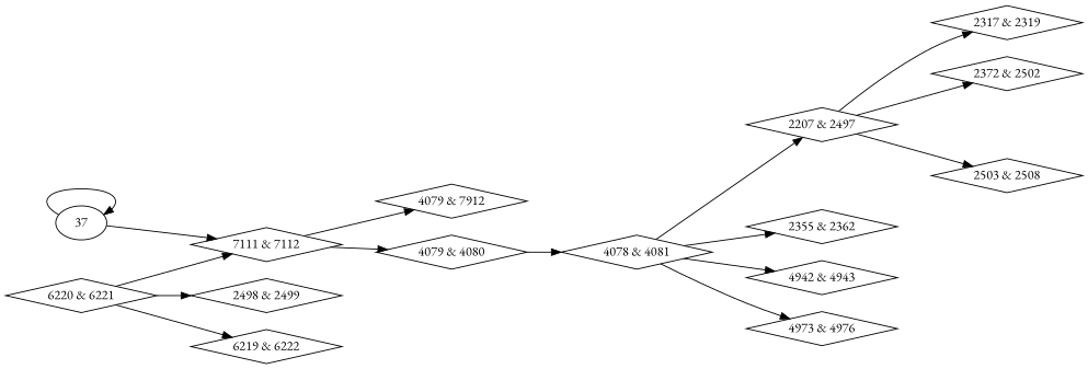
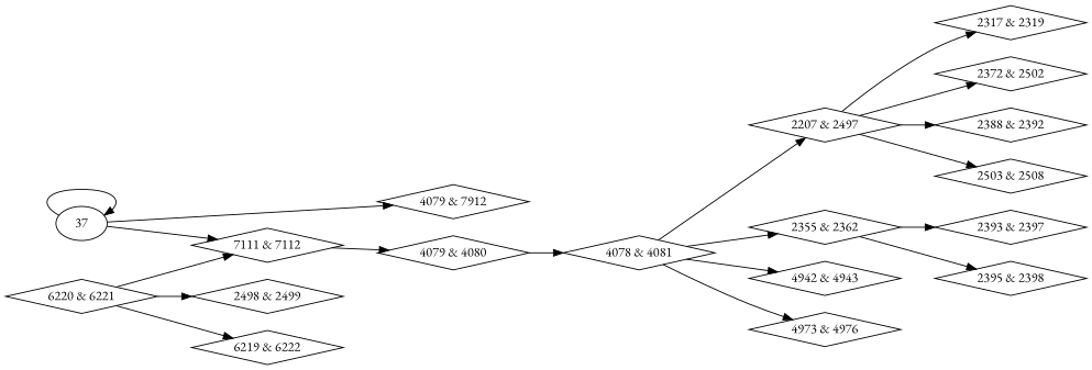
  digraph {
    fontname="EB Garamond"
    rankdir=LR
    node [fontname="EB Garamond" shape=diamond]
    edge [fontname="EB Garamond"]
    n1 [label="2207 & 2497"]
    n2 [label="2317 & 2319"]
    n3 [label="2372 & 2502"]
+   n4 [label="2388 & 2392"]
    n5 [label="2503 & 2508"]
    n6 [label="2355 & 2362"]
+   n7 [label="2393 & 2397"]
+   n8 [label="2395 & 2398"]
    n9 [label="2498 & 2499"]
    n10 [label="4078 & 4081"]
    n11 [label="4942 & 4943"]
    n12 [label="4973 & 4976"]
    n13 [label="4079 & 4080"]
    n14 [label="4079 & 7912"]
    n15 [label="6219 & 6222"]
    n16 [label="6220 & 6221"]
    n17 [label="7111 & 7112"]
    n18 [label=37 shape=""]
    n1 -> n2
    n1 -> n3
+   n1 -> n4
    n1 -> n5
+   n6 -> n7
+   n6 -> n8
    n10 -> n1
    n10 -> n6
    n10 -> n11
    n10 -> n12
    n13 -> n10
    n16 -> n9
    n16 -> n15
    n16 -> n17
    n17 -> n13
-   n17 -> n14
+   n18 -> n14
    n18 -> n17
    n18 -> n18
  }
